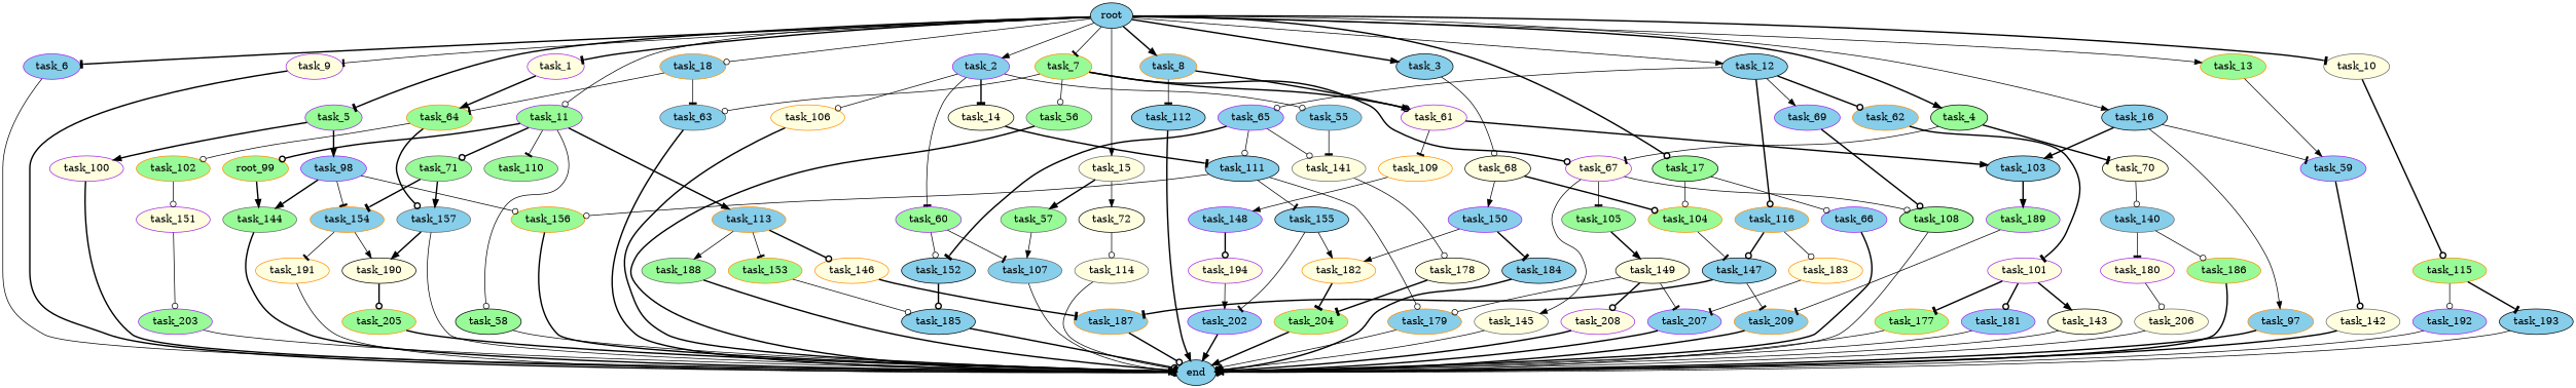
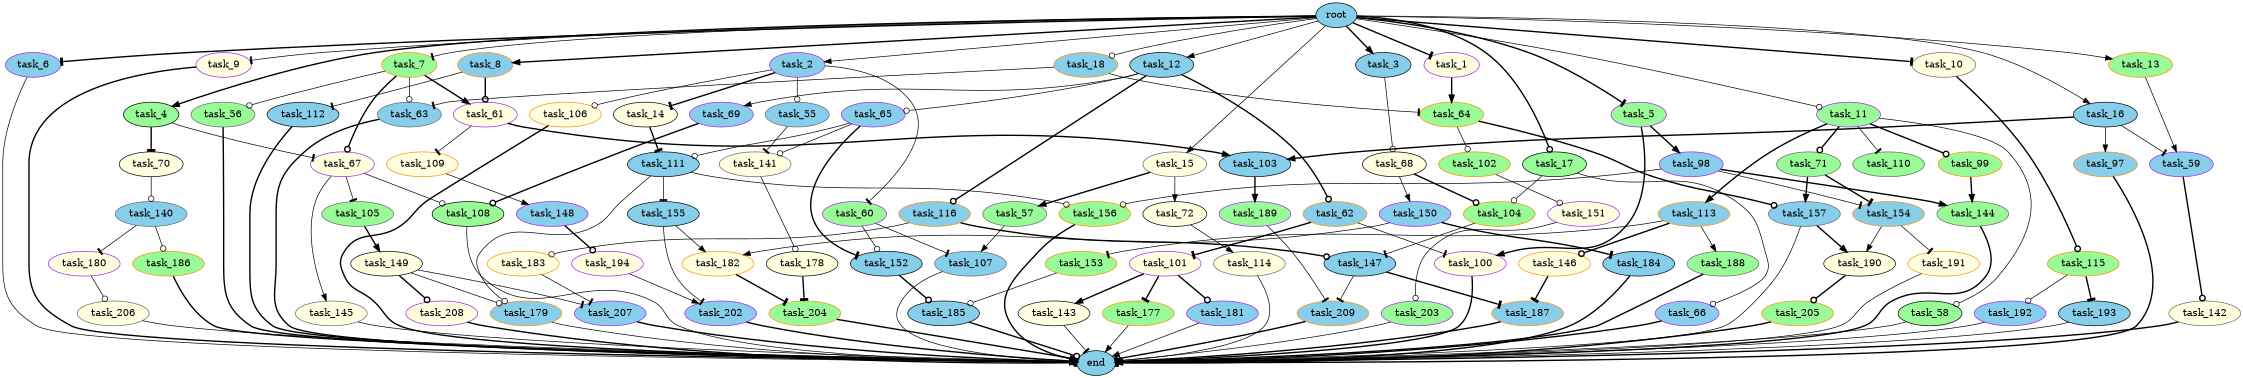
  digraph {
    node [color=darkorange fillcolor=skyblue style=filled]
    edge [arrowhead=tee style=solid]
    root [color=black]
    task_1 [color=purple fillcolor=lightyellow]
    task_2 [color=purple]
    task_3 [color=black]
    task_4 [color=black fillcolor=palegreen]
    task_5 [color=purple fillcolor=palegreen]
    task_6 [color=purple]
    task_7 [fillcolor=palegreen]
    task_8
    task_9 [color=purple fillcolor=lightyellow]
    task_10 [color=gray40 fillcolor=lightyellow]
    task_11 [color=purple fillcolor=palegreen]
    task_12 [color=black]
    task_13 [fillcolor=palegreen]
    task_15 [color=gray40 fillcolor=lightyellow]
    task_16 [color=black]
    task_17 [color=black fillcolor=palegreen]
    task_18
    task_64 [fillcolor=palegreen]
    task_14 [color=black fillcolor=lightyellow]
    task_55 [color=gray40]
    task_60 [color=purple fillcolor=palegreen]
    task_106 [fillcolor=lightyellow]
    task_68 [color=black fillcolor=lightyellow]
    task_67 [color=purple fillcolor=lightyellow]
    task_70 [color=black fillcolor=lightyellow]
    task_98 [color=purple]
    task_100 [color=purple fillcolor=lightyellow]
    end [color=black]
    task_56 [color=gray40 fillcolor=palegreen]
    task_61 [color=purple fillcolor=lightyellow]
    task_63 [color=gray40]
    task_112 [color=black]
    task_115 [fillcolor=palegreen]
    task_58 [color=black fillcolor=palegreen]
    task_71 [color=gray40 fillcolor=palegreen]
-   task_99 [fillcolor=palegreen label=root_99]
+   task_99 [fillcolor=palegreen]
    task_110 [color=gray40 fillcolor=palegreen]
    task_113
    task_62
    task_65 [color=purple]
    task_69 [color=purple]
    task_116
    task_59 [color=purple]
    task_111 [color=black]
    task_57 [color=gray40 fillcolor=palegreen]
    task_72 [color=black fillcolor=lightyellow]
    task_97
    task_103 [color=black]
    task_66 [color=purple]
    task_104 [fillcolor=palegreen]
    task_102 [fillcolor=palegreen]
    task_157 [color=gray40]
    task_141 [color=gray40 fillcolor=lightyellow]
    task_107 [color=gray40]
    task_152 [color=black]
    task_150 [color=purple]
    task_105 [color=gray40 fillcolor=palegreen]
    task_108 [color=black fillcolor=palegreen]
    task_145 [color=gray40 fillcolor=lightyellow]
    task_140 [color=gray40]
    task_154
    task_144 [color=gray40 fillcolor=palegreen]
    task_156 [fillcolor=palegreen]
    task_109 [fillcolor=lightyellow]
    task_192 [color=purple]
    task_193 [color=black]
    task_146 [fillcolor=lightyellow]
    task_153 [fillcolor=palegreen]
    task_188 [color=gray40 fillcolor=palegreen]
    task_101 [color=purple fillcolor=lightyellow]
    task_147 [color=black]
    task_183 [fillcolor=lightyellow]
    task_142 [color=gray40 fillcolor=lightyellow]
    task_155 [color=black]
    task_179
    task_114 [color=gray40 fillcolor=lightyellow]
    task_189 [color=purple fillcolor=palegreen]
    task_178 [color=black fillcolor=lightyellow]
    task_185 [color=black]
    task_148 [color=purple]
    task_143 [color=black fillcolor=lightyellow]
    task_177 [fillcolor=palegreen]
    task_181 [color=purple]
    task_151 [color=purple fillcolor=lightyellow]
    task_190 [color=black fillcolor=lightyellow]
    task_149 [color=black fillcolor=lightyellow]
    task_182 [fillcolor=lightyellow]
    task_184 [color=black]
    task_180 [color=purple fillcolor=lightyellow]
    task_186 [fillcolor=palegreen]
    task_191 [fillcolor=lightyellow]
    task_203 [color=purple fillcolor=palegreen]
    task_209
    task_187
    task_207 [color=purple]
    task_208 [color=purple fillcolor=lightyellow]
    task_194 [color=purple fillcolor=lightyellow]
    task_205 [fillcolor=palegreen]
    task_202 [color=purple]
    task_206 [color=gray40 fillcolor=lightyellow]
    task_204 [fillcolor=palegreen]
    root -> task_1 [style=bold]
    root -> task_2 [arrowhead=normal]
    root -> task_3 [arrowhead=normal style=bold]
    root -> task_4 [arrowhead=normal style=bold]
    root -> task_5 [style=bold]
    root -> task_6 [style=bold]
    root -> task_7
    root -> task_8 [arrowhead=normal style=bold]
    root -> task_9
    root -> task_10 [style=bold]
    root -> task_11 [arrowhead=odot]
    root -> task_12 [arrowhead=normal]
    root -> task_13 [arrowhead=normal]
    root -> task_15 [arrowhead=normal]
    root -> task_16 [arrowhead=normal]
    root -> task_17 [arrowhead=odot style=bold]
    root -> task_18 [arrowhead=odot]
    task_1 -> task_64 [arrowhead=normal style=bold]
    task_2 -> task_14 [style=bold]
    task_2 -> task_55 [arrowhead=odot]
    task_2 -> task_60
    task_2 -> task_106 [arrowhead=odot]
    task_3 -> task_68 [arrowhead=odot]
    task_4 -> task_67
    task_4 -> task_70 [style=bold]
    task_5 -> task_98 [arrowhead=normal style=bold]
    task_5 -> task_100 [arrowhead=normal style=bold]
    task_6 -> end [arrowhead=odot]
    task_7 -> task_67 [arrowhead=odot style=bold]
    task_7 -> task_56 [arrowhead=odot]
    task_7 -> task_61 [arrowhead=normal style=bold]
    task_7 -> task_63 [arrowhead=odot]
    task_8 -> task_61 [arrowhead=odot style=bold]
    task_8 -> task_112
    task_9 -> end [arrowhead=normal style=bold]
    task_10 -> task_115 [arrowhead=odot style=bold]
    task_11 -> task_58 [arrowhead=odot]
    task_11 -> task_71 [arrowhead=odot style=bold]
    task_11 -> task_99 [arrowhead=odot style=bold]
    task_11 -> task_110
    task_11 -> task_113 [arrowhead=normal style=bold]
    task_12 -> task_62 [arrowhead=odot style=bold]
    task_12 -> task_65 [arrowhead=odot]
    task_12 -> task_69 [arrowhead=normal]
    task_12 -> task_116 [arrowhead=odot style=bold]
    task_13 -> task_59 [arrowhead=normal]
    task_15 -> task_57 [arrowhead=normal style=bold]
    task_15 -> task_72 [arrowhead=normal]
    task_16 -> task_59
    task_16 -> task_97 [arrowhead=normal]
    task_16 -> task_103 [arrowhead=normal style=bold]
    task_17 -> task_66 [arrowhead=odot]
    task_17 -> task_104 [arrowhead=odot]
    task_18 -> task_64
    task_18 -> task_63
    task_64 -> task_102 [arrowhead=odot]
    task_64 -> task_157 [arrowhead=odot style=bold]
    task_14 -> task_111 [style=bold]
    task_55 -> task_141
    task_60 -> task_107
    task_60 -> task_152 [arrowhead=odot]
    task_106 -> end [arrowhead=normal style=bold]
    task_68 -> task_104 [arrowhead=odot style=bold]
    task_68 -> task_150 [arrowhead=normal]
    task_67 -> task_105
    task_67 -> task_108 [arrowhead=odot]
    task_67 -> task_145 [arrowhead=normal]
    task_70 -> task_140 [arrowhead=odot]
    task_98 -> task_154
    task_98 -> task_144 [arrowhead=normal style=bold]
    task_98 -> task_156 [arrowhead=odot]
    task_100 -> end [style=bold]
    task_56 -> end [arrowhead=odot style=bold]
    task_61 -> task_103 [arrowhead=normal style=bold]
    task_61 -> task_109
    task_63 -> end [style=bold]
    task_112 -> end [arrowhead=normal style=bold]
    task_115 -> task_192 [arrowhead=odot]
    task_115 -> task_193 [style=bold]
    task_58 -> end
    task_71 -> task_157 [arrowhead=normal style=bold]
    task_71 -> task_154 [style=bold]
    task_99 -> task_144 [arrowhead=normal style=bold]
    task_113 -> task_146 [arrowhead=odot style=bold]
    task_113 -> task_153
    task_113 -> task_188 [arrowhead=normal]
+   task_62 -> task_100
    task_62 -> task_101 [style=bold]
    task_65 -> task_111 [arrowhead=odot]
    task_65 -> task_141 [arrowhead=odot]
    task_65 -> task_152 [style=bold]
    task_69 -> task_108 [arrowhead=odot style=bold]
    task_116 -> task_147 [arrowhead=odot style=bold]
    task_116 -> task_183 [arrowhead=odot]
    task_59 -> task_142 [arrowhead=odot style=bold]
    task_111 -> task_156 [arrowhead=odot]
    task_111 -> task_155
    task_111 -> task_179 [arrowhead=odot]
    task_57 -> task_107 [arrowhead=normal]
-   task_72 -> task_114 [arrowhead=odot]
+   task_72 -> task_114 [arrowhead=normal]
    task_97 -> end [arrowhead=normal style=bold]
    task_103 -> task_189 [arrowhead=normal style=bold]
    task_66 -> end [arrowhead=normal style=bold]
    task_104 -> task_147
    task_102 -> task_151 [arrowhead=odot]
    task_157 -> end
    task_157 -> task_190 [arrowhead=normal style=bold]
    task_141 -> task_178 [arrowhead=odot]
    task_107 -> end [arrowhead=normal]
    task_152 -> task_185 [arrowhead=odot style=bold]
    task_150 -> task_182 [arrowhead=normal]
    task_150 -> task_184 [style=bold]
    task_105 -> task_149 [arrowhead=normal style=bold]
    task_108 -> end
    task_145 -> end [arrowhead=normal]
    task_140 -> task_180
    task_140 -> task_186 [arrowhead=odot]
    task_154 -> task_190 [arrowhead=normal]
    task_154 -> task_191
    task_144 -> end [style=bold]
    task_156 -> end [arrowhead=normal style=bold]
    task_109 -> task_148 [arrowhead=normal]
    task_192 -> end
    task_193 -> end
    task_146 -> task_187 [style=bold]
    task_153 -> task_185 [arrowhead=odot]
    task_188 -> end [style=bold]
    task_101 -> task_143 [arrowhead=normal style=bold]
    task_101 -> task_177 [style=bold]
    task_101 -> task_181 [arrowhead=odot style=bold]
    task_147 -> task_209
    task_147 -> task_187 [style=bold]
    task_183 -> task_207
    task_142 -> end [style=bold]
    task_155 -> task_182 [arrowhead=normal]
    task_155 -> task_202
    task_179 -> end [arrowhead=normal]
    task_114 -> end
    task_189 -> task_209
    task_178 -> task_204 [style=bold]
    task_185 -> end [arrowhead=odot style=bold]
    task_148 -> task_194 [arrowhead=odot style=bold]
    task_143 -> end
    task_177 -> end [arrowhead=normal]
    task_181 -> end [arrowhead=normal]
    task_151 -> task_203 [arrowhead=odot]
    task_190 -> task_205 [arrowhead=odot style=bold]
    task_149 -> task_179 [arrowhead=odot]
    task_149 -> task_207
    task_149 -> task_208 [arrowhead=odot style=bold]
    task_182 -> task_204 [style=bold]
    task_184 -> end [style=bold]
    task_180 -> task_206 [arrowhead=odot]
    task_186 -> end [arrowhead=normal style=bold]
    task_191 -> end [arrowhead=normal]
    task_203 -> end [arrowhead=normal]
    task_209 -> end [arrowhead=odot style=bold]
    task_187 -> end [arrowhead=odot style=bold]
    task_207 -> end [arrowhead=normal style=bold]
    task_208 -> end [style=bold]
    task_194 -> task_202 [arrowhead=normal]
    task_205 -> end [style=bold]
    task_202 -> end [arrowhead=normal style=bold]
    task_206 -> end [arrowhead=odot]
    task_204 -> end [arrowhead=normal style=bold]
  }
